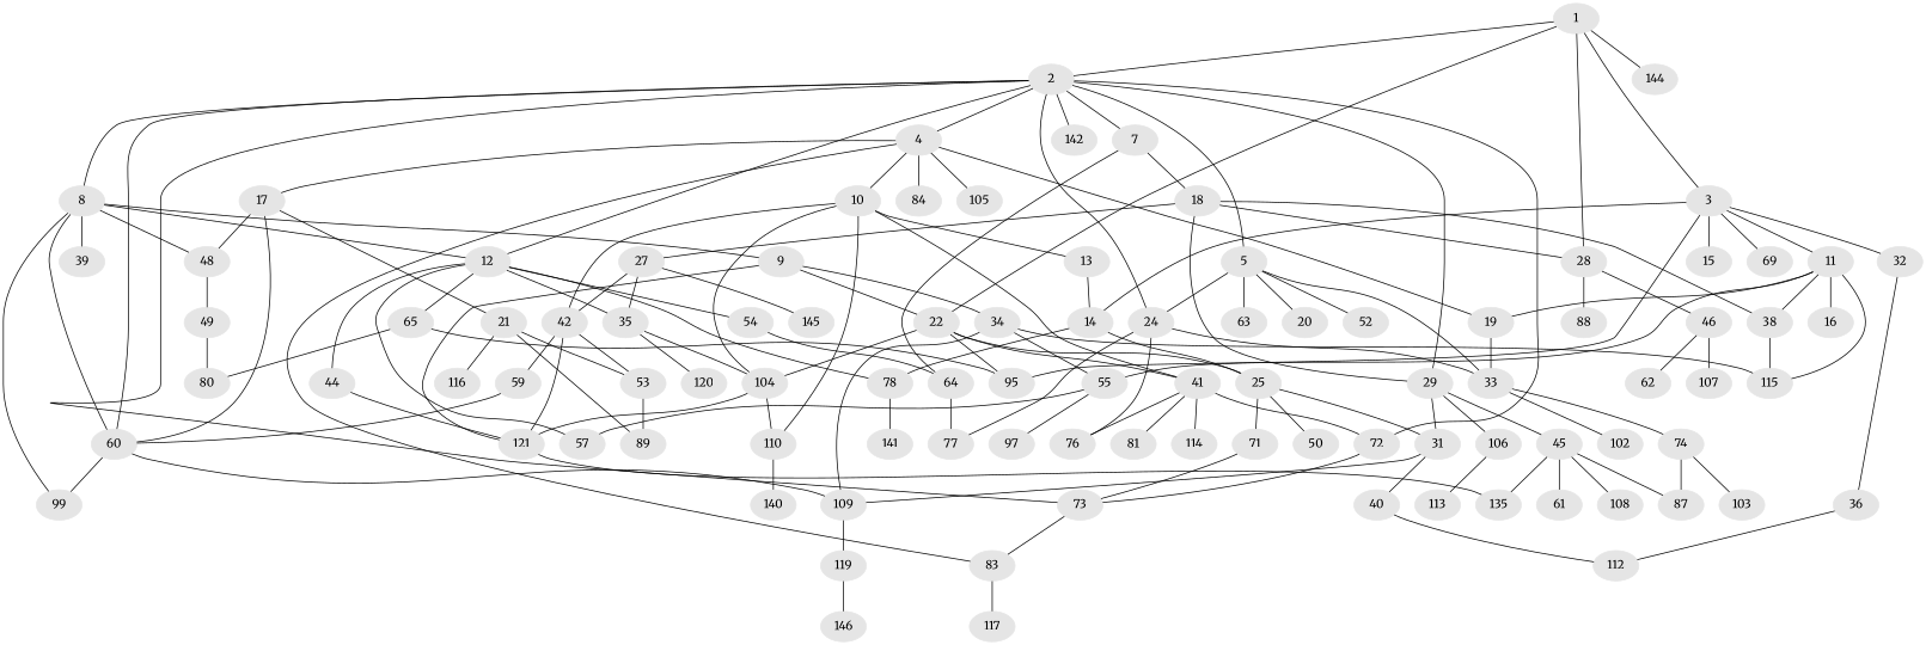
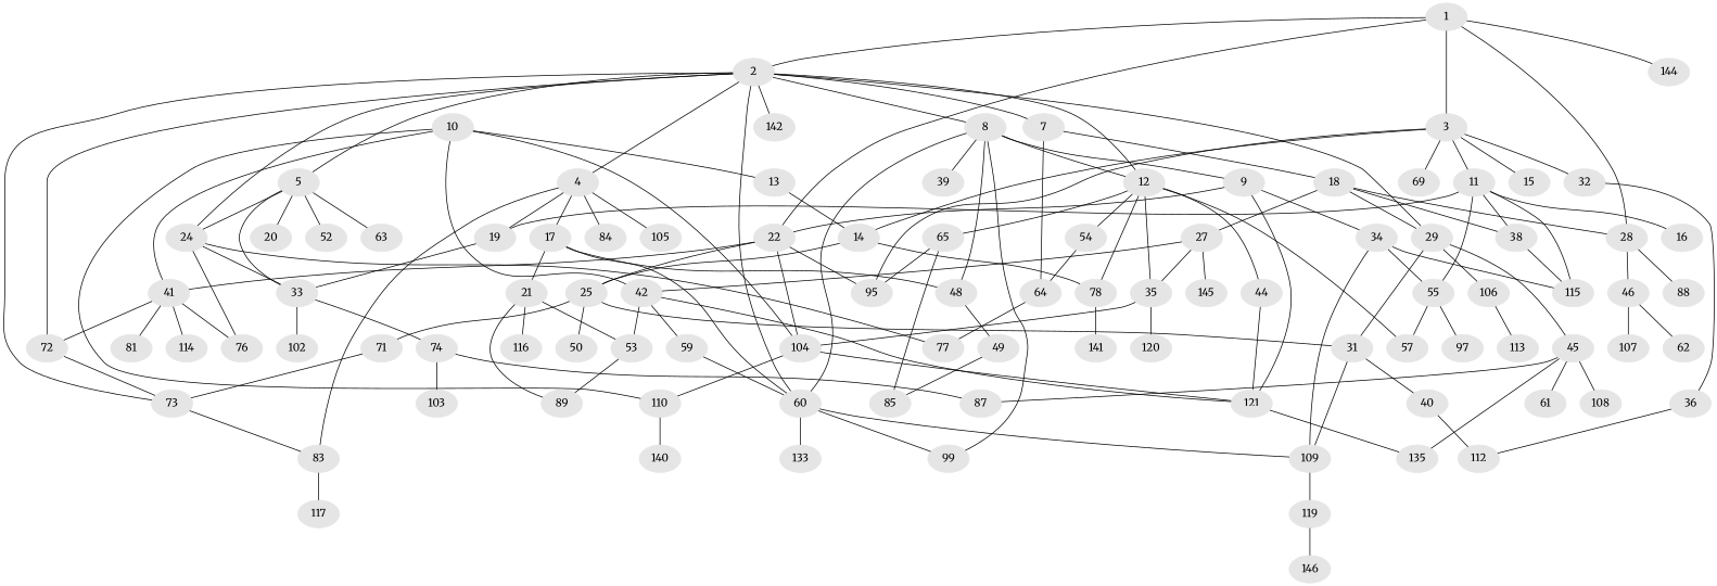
  graph {
    fontname=Merriweather
    node [color=gray90 fontname=Merriweather style=filled]
    edge [fontname=Merriweather]
    1 [super="+37"]
    2 [super="+23"]
    3 [super="+6"]
    22 [super="+79"]
    28
    144
    4 [super="+96"]
    5 [super="+43"]
    7
    8 [super="+92"]
    12 [super="+86"]
    24 [super="+30"]
    29
    60 [super="+93"]
    72 [super="+134"]
    73
    142
    11 [super="+66"]
    14
    15
    32
    69
    95 [super="+101"]
    41 [super="+127"]
    104 [super="+123"]
    25 [super="+26"]
    46 [super="+98"]
    88 [super="+143"]
    10 [super="+68"]
    17
    19 [super="+137"]
    83 [super="+90"]
    84 [super="+111"]
    105 [super="+125"]
    20
    33 [super="+58"]
    52
    63
    18 [super="+75"]
    64 [super="+130"]
    9
    39
    48 [super="+126"]
    99
    35 [super="+80"]
    44
    54
    57
    65
    78 [super="+118"]
    76
    77
    31 [super="+82"]
    45 [super="+100"]
    106
    109 [super="+128"]
+   133
    16 [super="+70"]
    38 [super="+47"]
    55 [super="+129"]
    115
    36 [super="+51"]
    13
    42 [super="+56"]
    110
    21
    117
    74
    102
    27 [super="+131"]
    34 [super="+124"]
    121 [super="+138"]
    49
    135
    81
    114
    53
    59 [super="+67"]
    140 [super="+147"]
    97
    120
-   85 [label=80]
+   85
    141
    50
    71 [super="+122"]
    89 [super="+91"]
    116
    145
    40
    62 [super="+94"]
    107
    61 [super="+136"]
    87 [super="+139"]
    108
    113
    112
    119
    103
    146
    1 -- 2
    1 -- 3
    1 -- 22
    1 -- 28
    1 -- 144
    2 -- 4
    2 -- 5
    2 -- 7
    2 -- 8
    2 -- 12
    2 -- 24
    2 -- 29
    2 -- 60
    2 -- 72
    2 -- 73
    2 -- 142
    3 -- 11
    3 -- 14
    3 -- 15
    3 -- 32
    3 -- 69
    3 -- 95
    22 -- 95
    22 -- 41
    22 -- 104
    22 -- 25
    28 -- 46
    28 -- 88
-   4 -- 10
    4 -- 17
    4 -- 19
    4 -- 83
    4 -- 84
    4 -- 105
    5 -- 24
    5 -- 20
    5 -- 33
    5 -- 52
    5 -- 63
    7 -- 18
    7 -- 64
    8 -- 12
    8 -- 60
    8 -- 9
    8 -- 39
    8 -- 48
    8 -- 99
    12 -- 35
    12 -- 44
    12 -- 54
    12 -- 57
    12 -- 65
    12 -- 78
    24 -- 33
    24 -- 76
    24 -- 77
    29 -- 31
    29 -- 45
    29 -- 106
    60 -- 99
    60 -- 109
+   60 -- 133
    72 -- 73
    73 -- 83
    11 -- 19
    11 -- 16
    11 -- 38
    11 -- 55
    11 -- 115
    14 -- 25
    14 -- 78
    32 -- 36
    41 -- 72
    41 -- 76
    41 -- 81
    41 -- 114
    104 -- 110
    104 -- 121
    25 -- 31
    25 -- 50
    25 -- 71
    46 -- 62
    46 -- 107
    10 -- 41
    10 -- 104
    10 -- 13
    10 -- 42
    10 -- 110
    17 -- 60
    17 -- 48
    17 -- 21
    19 -- 33
    83 -- 117
    33 -- 74
    33 -- 102
    18 -- 28
    18 -- 29
    18 -- 38
    18 -- 27
    64 -- 77
    9 -- 22
    9 -- 34
    9 -- 121
    48 -- 49
    35 -- 104
    35 -- 120
    44 -- 121
    54 -- 64
    65 -- 95
    65 -- 85
    78 -- 141
    31 -- 109
    31 -- 40
    45 -- 135
    45 -- 61
    45 -- 87
    45 -- 108
    106 -- 113
    109 -- 119
    38 -- 115
    55 -- 57
    55 -- 97
    36 -- 112
    13 -- 14
    42 -- 121
    42 -- 53
    42 -- 59
    110 -- 140
    21 -- 53
    21 -- 89
    21 -- 116
    74 -- 87
    74 -- 103
    27 -- 35
    27 -- 42
    27 -- 145
    34 -- 109
    34 -- 55
    34 -- 115
    121 -- 135
    49 -- 85
    53 -- 89
    59 -- 60
    71 -- 73
    40 -- 112
    119 -- 146
  }
